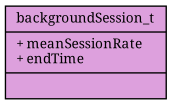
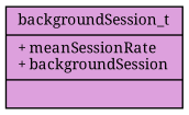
  digraph {
    fontname="Noto Serif"
-   n1 [color=black fillcolor=plum fontcolor=black fontname="Noto Serif" fontsize=10 height=0.2 label="{backgroundSession_t\n|+ meanSessionRate\l+ endTime\l|}" shape=record style=filled width=0.4]
+   n1 [color=black fillcolor=plum fontcolor=black fontname="Noto Serif" fontsize=10 height=0.2 label="{backgroundSession_t\n|+ meanSessionRate\l+ backgroundSession\l|}" shape=record style=filled width=0.4]
  }
